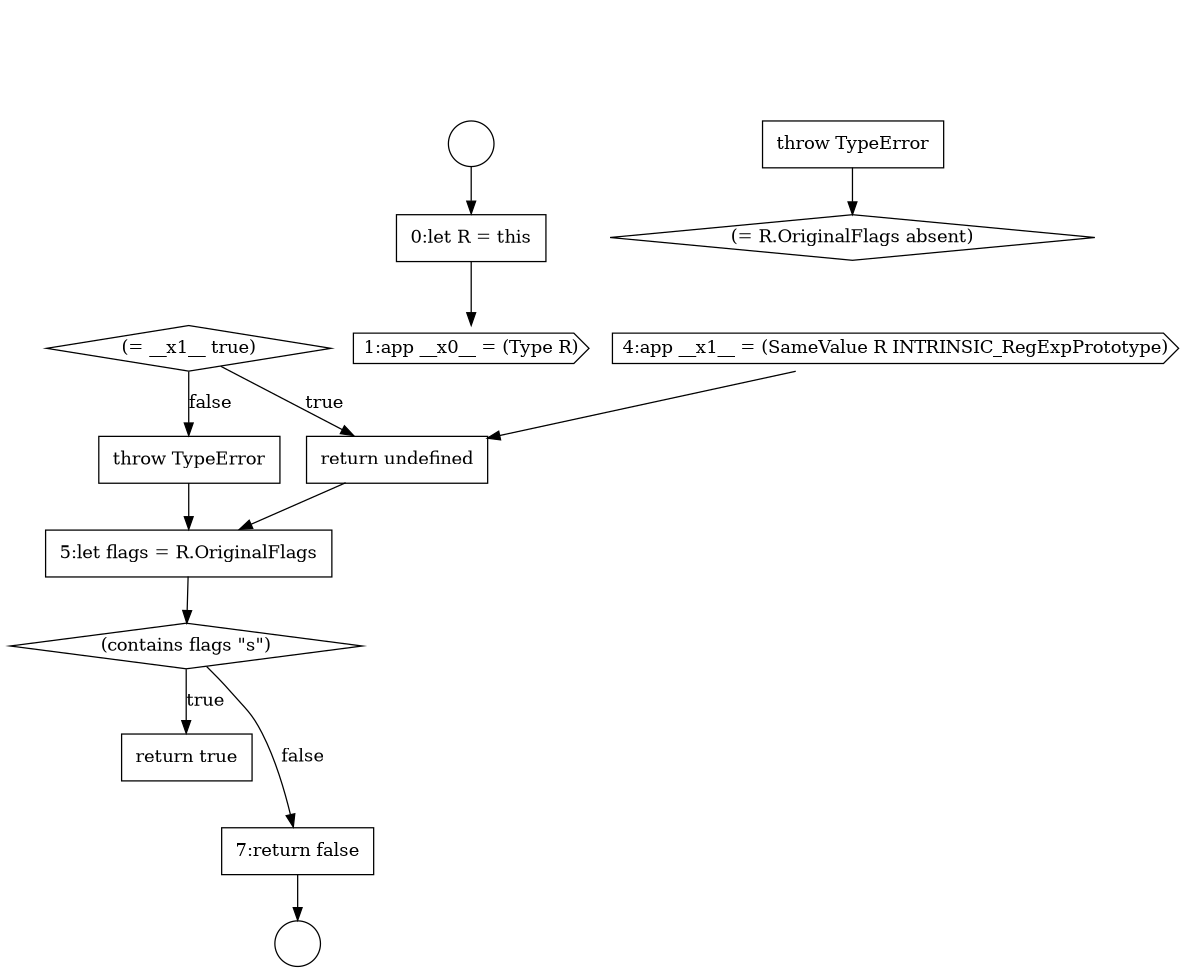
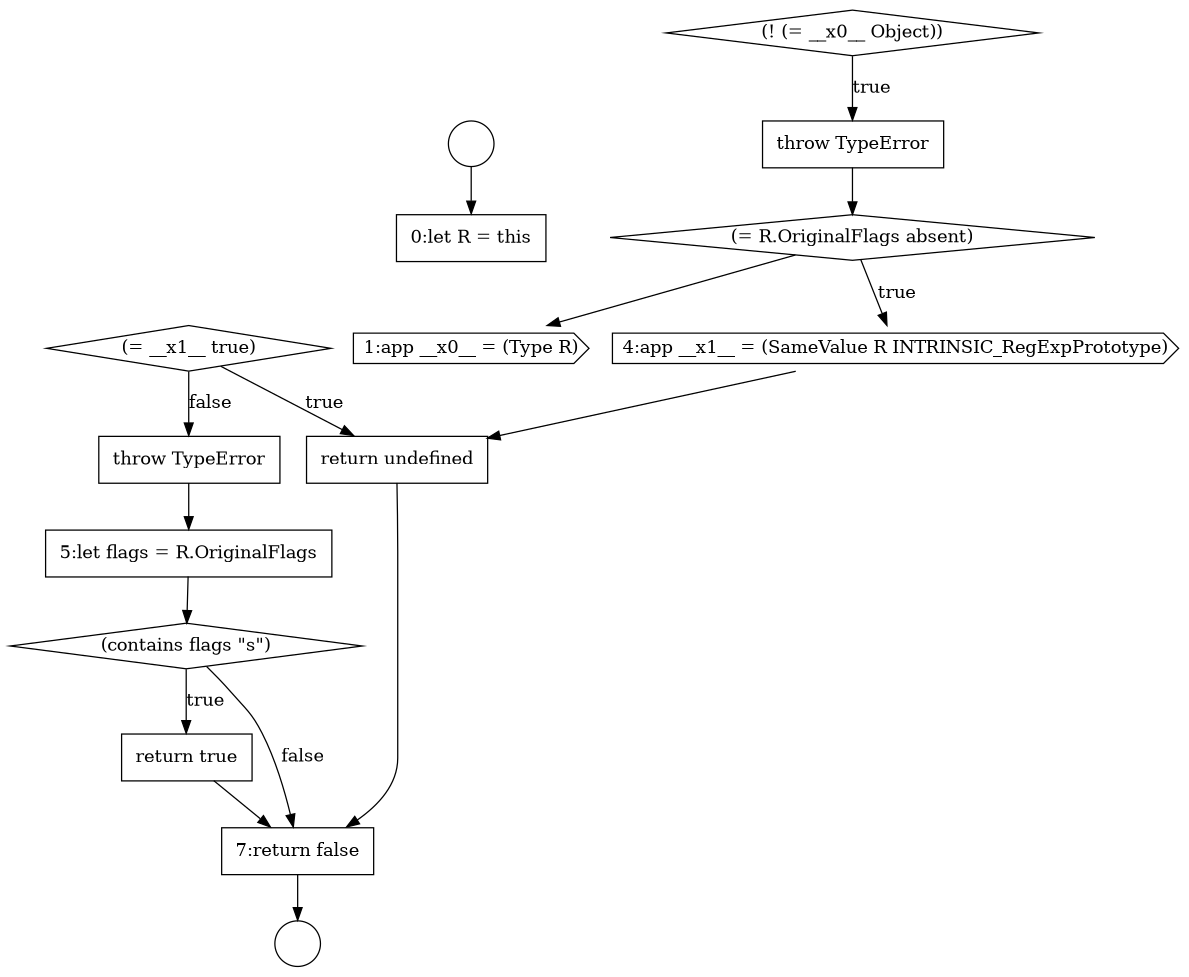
  digraph {
    node [color=black fillcolor=white shape=none style=filled]
    edge [color=black]
    n1 [label=<<font color="black">     <table border="0" cellborder="1" cellspacing="0" cellpadding="10">       <tr><td align="left">5:let flags = R.OriginalFlags</td></tr>     </table>   </font>> margin=0]
    n2 [label=<<font color="black">(contains flags &quot;s&quot;)</font>> shape=diamond]
    n3 [label=<<font color="black">     <table border="0" cellborder="1" cellspacing="0" cellpadding="10">       <tr><td align="left">return true</td></tr>     </table>   </font>> margin=0]
    n4 [label=<<font color="black">     <table border="0" cellborder="1" cellspacing="0" cellpadding="10">       <tr><td align="left">7:return false</td></tr>     </table>   </font>> margin=0]
    n5 [label=<<font color="black">(= __x1__ true)</font>> shape=diamond]
    n6 [label=<<font color="black">     <table border="0" cellborder="1" cellspacing="0" cellpadding="10">       <tr><td align="left">throw TypeError</td></tr>     </table>   </font>> margin=0]
    n7 [label=<<font color="black">     <table border="0" cellborder="1" cellspacing="0" cellpadding="10">       <tr><td align="left">return undefined</td></tr>     </table>   </font>> margin=0]
    n8 [label=<<font color="black">1:app __x0__ = (Type R)</font>> shape=cds]
+   n9 [label=<<font color="black">(! (= __x0__ Object))</font>> shape=diamond]
    n10 [label=<<font color="black">     <table border="0" cellborder="1" cellspacing="0" cellpadding="10">       <tr><td align="left">throw TypeError</td></tr>     </table>   </font>> margin=0]
    n11 [label=<<font color="black">4:app __x1__ = (SameValue R INTRINSIC_RegExpPrototype)</font>> shape=cds]
    n12 [label=<<font color="black">(= R.OriginalFlags absent)</font>> shape=diamond]
    n13 [label=" " shape=circle]
    n14 [label=<<font color="black">     <table border="0" cellborder="1" cellspacing="0" cellpadding="10">       <tr><td align="left">0:let R = this</td></tr>     </table>   </font>> margin=0]
    n15 [label=" " shape=circle]
    n1 -> n2
    n2 -> n3 [label=<<font color="black">true</font>>]
    n2 -> n4 [label=<<font color="black">false</font>>]
+   n3 -> n4
    n4 -> n15
    n5 -> n6 [label=<<font color="black">false</font>>]
    n5 -> n7 [label=<<font color="black">true</font>>]
    n6 -> n1
-   n7 -> n1
+   n7 -> n4
+   n9 -> n10 [label=<<font color="black">true</font>>]
    n10 -> n12
    n11 -> n7
+   n12 -> n11 [label=<<font color="black">true</font>>]
    n13 -> n14
-   n14 -> n8
+   n12 -> n8
  }
